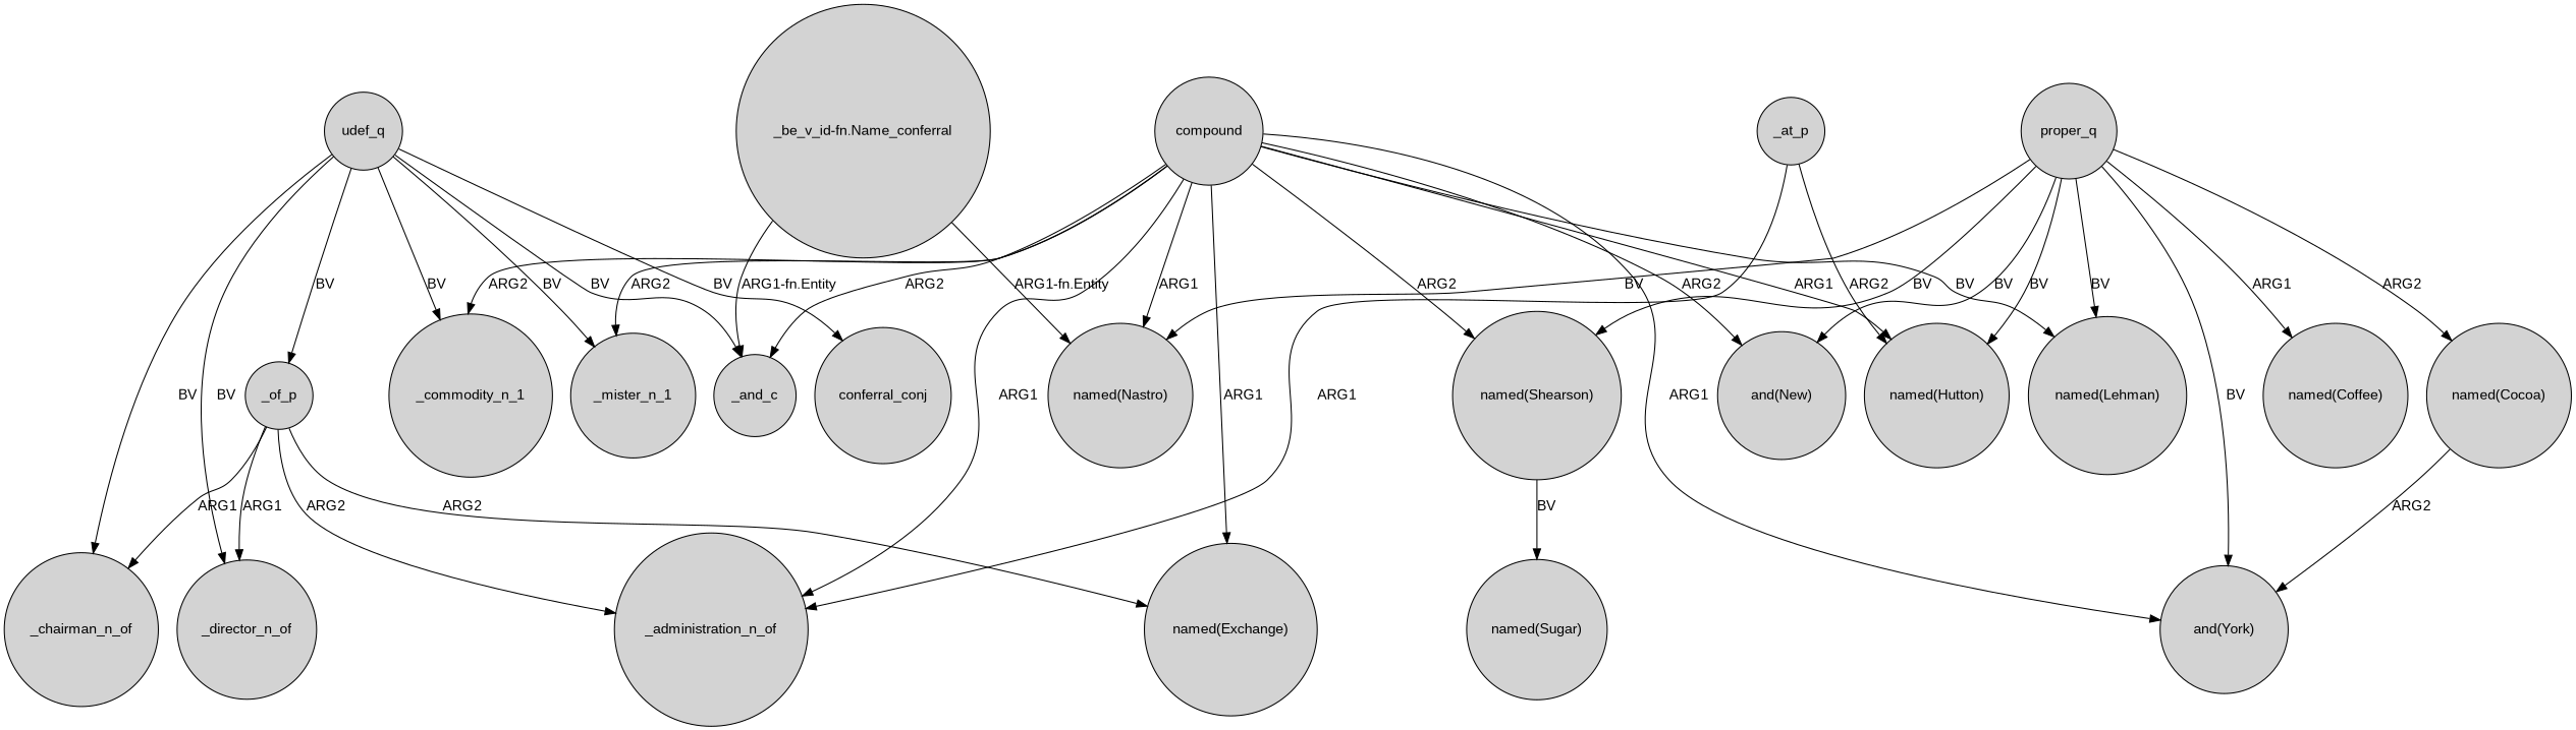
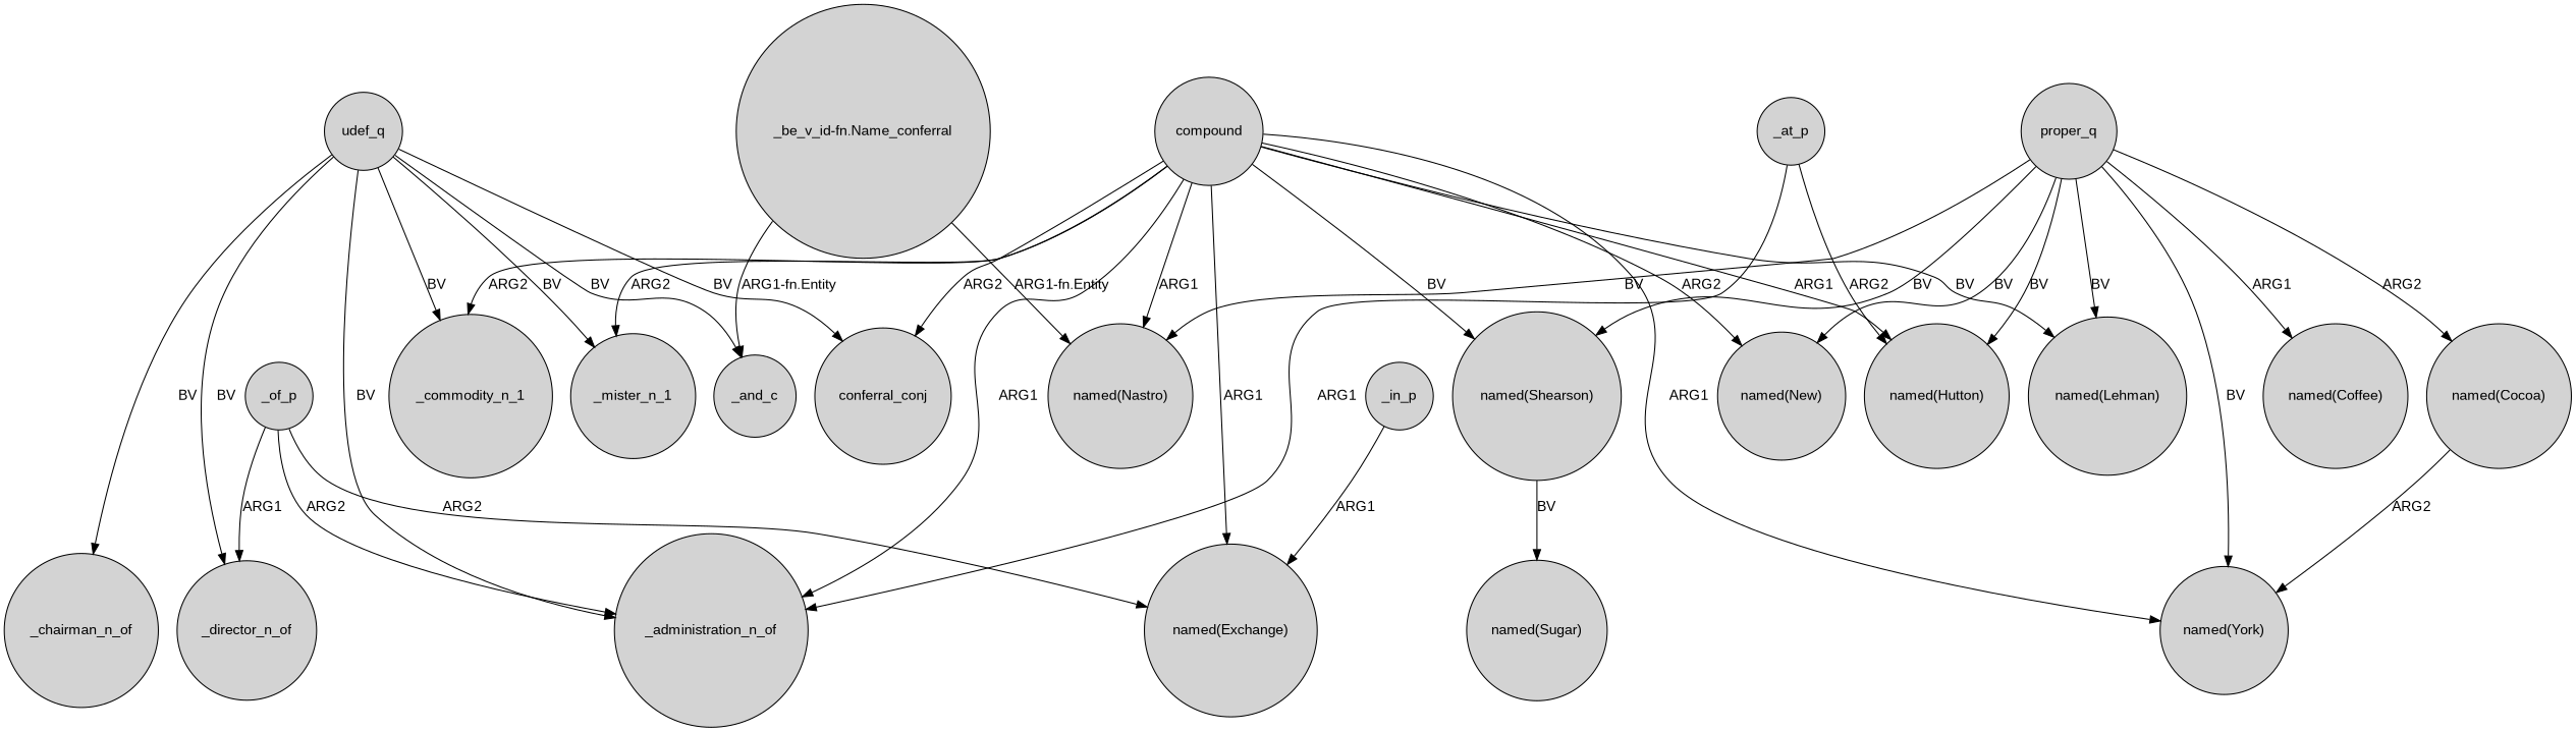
  digraph {
    fontname="Liberation Sans"
    node [fontname="Liberation Sans" shape=circle style=filled]
    edge [fontname="Liberation Sans"]
    udef_q
    _director_n_of
    _mister_n_1
    _commodity_n_1
    _chairman_n_of
    _administration_n_of
    _and_c
    n8 [label=conferral_conj]
    compound
    "named(Hutton)"
    "named(Shearson)"
    "named(Exchange)"
-   "named(New)" [label="and(New)"]
+   "named(New)"
    "named(Nastro)"
-   "named(York)" [label="and(York)"]
+   "named(York)"
    "named(Lehman)"
    "named(Sugar)"
    _of_p
+   _in_p
    proper_q
    "named(Coffee)"
    "named(Cocoa)"
    _at_p
    "_be_v_id-fn.Name_conferral"
    udef_q -> _director_n_of [label=BV]
    udef_q -> _mister_n_1 [label=BV]
    udef_q -> _commodity_n_1 [label=BV]
    udef_q -> _chairman_n_of [label=BV]
-   udef_q -> _of_p [label=BV]
+   udef_q -> _administration_n_of [label=BV]
    udef_q -> _and_c [label=BV]
    udef_q -> n8 [label=BV]
    compound -> _mister_n_1 [label=ARG2]
    compound -> _commodity_n_1 [label=ARG2]
    compound -> _administration_n_of [label=ARG1]
-   compound -> _and_c [label=ARG2]
+   compound -> n8 [label=ARG2]
    compound -> "named(Hutton)" [label=ARG1]
-   compound -> "named(Shearson)" [label=ARG2]
+   compound -> "named(Shearson)" [label=BV]
    compound -> "named(Exchange)" [label=ARG1]
    compound -> "named(New)" [label=ARG2]
    compound -> "named(Nastro)" [label=ARG1]
    compound -> "named(York)" [label=ARG1]
    compound -> "named(Lehman)" [label=BV]
    "named(Shearson)" -> "named(Sugar)" [label=BV]
    _of_p -> _director_n_of [label=ARG1]
-   _of_p -> _chairman_n_of [label=ARG1]
    _of_p -> _administration_n_of [label=ARG2]
    _of_p -> "named(Exchange)" [label=ARG2]
+   _in_p -> "named(Exchange)" [label=ARG1]
    proper_q -> "named(Hutton)" [label=BV]
    proper_q -> "named(Shearson)" [label=BV]
    proper_q -> "named(New)" [label=BV]
    proper_q -> "named(Nastro)" [label=BV]
    proper_q -> "named(York)" [label=BV]
    proper_q -> "named(Lehman)" [label=BV]
    proper_q -> "named(Coffee)" [label=ARG1]
    proper_q -> "named(Cocoa)" [label=ARG2]
    "named(Cocoa)" -> "named(York)" [label=ARG2]
    _at_p -> _administration_n_of [label=ARG1]
    _at_p -> "named(Hutton)" [label=ARG2]
    "_be_v_id-fn.Name_conferral" -> _and_c [label="ARG1-fn.Entity"]
    "_be_v_id-fn.Name_conferral" -> "named(Nastro)" [label="ARG1-fn.Entity"]
  }
